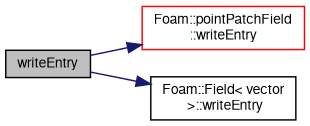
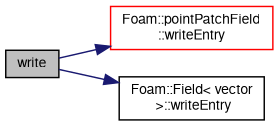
  digraph {
    rankdir=LR
    node [color=black fontname=FreeSans fontsize=10 shape=record]
    edge [color=midnightblue fontname=FreeSans fontsize=10 labelfontname=FreeSans labelfontsize=10 style=solid]
-   n1 [fillcolor=grey75 fontcolor=black height=0.2 label=writeEntry style=filled width=0.4]
+   n1 [fillcolor=grey75 fontcolor=black height=0.2 label=write style=filled width=0.4]
    n2 [color=red height=0.2 label="Foam::pointPatchField\l::writeEntry" width=0.4]
    n3 [height=0.2 label="Foam::Field\< vector\l \>::writeEntry" width=0.4]
    n1 -> n2
    n1 -> n3
  }
